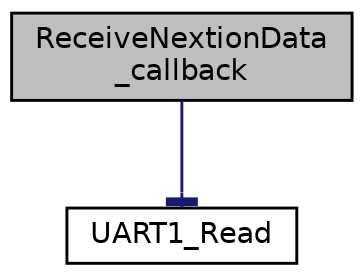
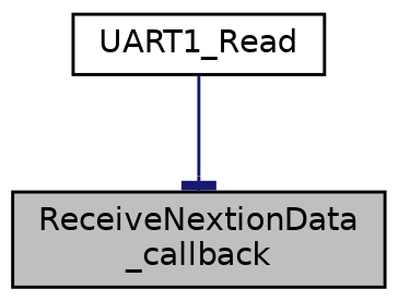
  digraph {
    rankdir=TB
    node [color=black fontname=Helvetica fontsize=10 shape=record style=filled]
    n1 [fillcolor=grey75 fontcolor=black height=0.2 label="ReceiveNextionData\l_callback" width=0.4]
    n2 [fillcolor=white height=0.2 label=UART1_Read width=0.4]
-   n1 -> n2 [color=midnightblue fontname=Helvetica fontsize=10 labelfontname=Helvetica labelfontsize=10 style=solid arrowhead=tee]
+   n2 -> n1 [color=midnightblue fontname=Helvetica fontsize=10 labelfontname=Helvetica labelfontsize=10 style=solid arrowhead=tee]
  }
